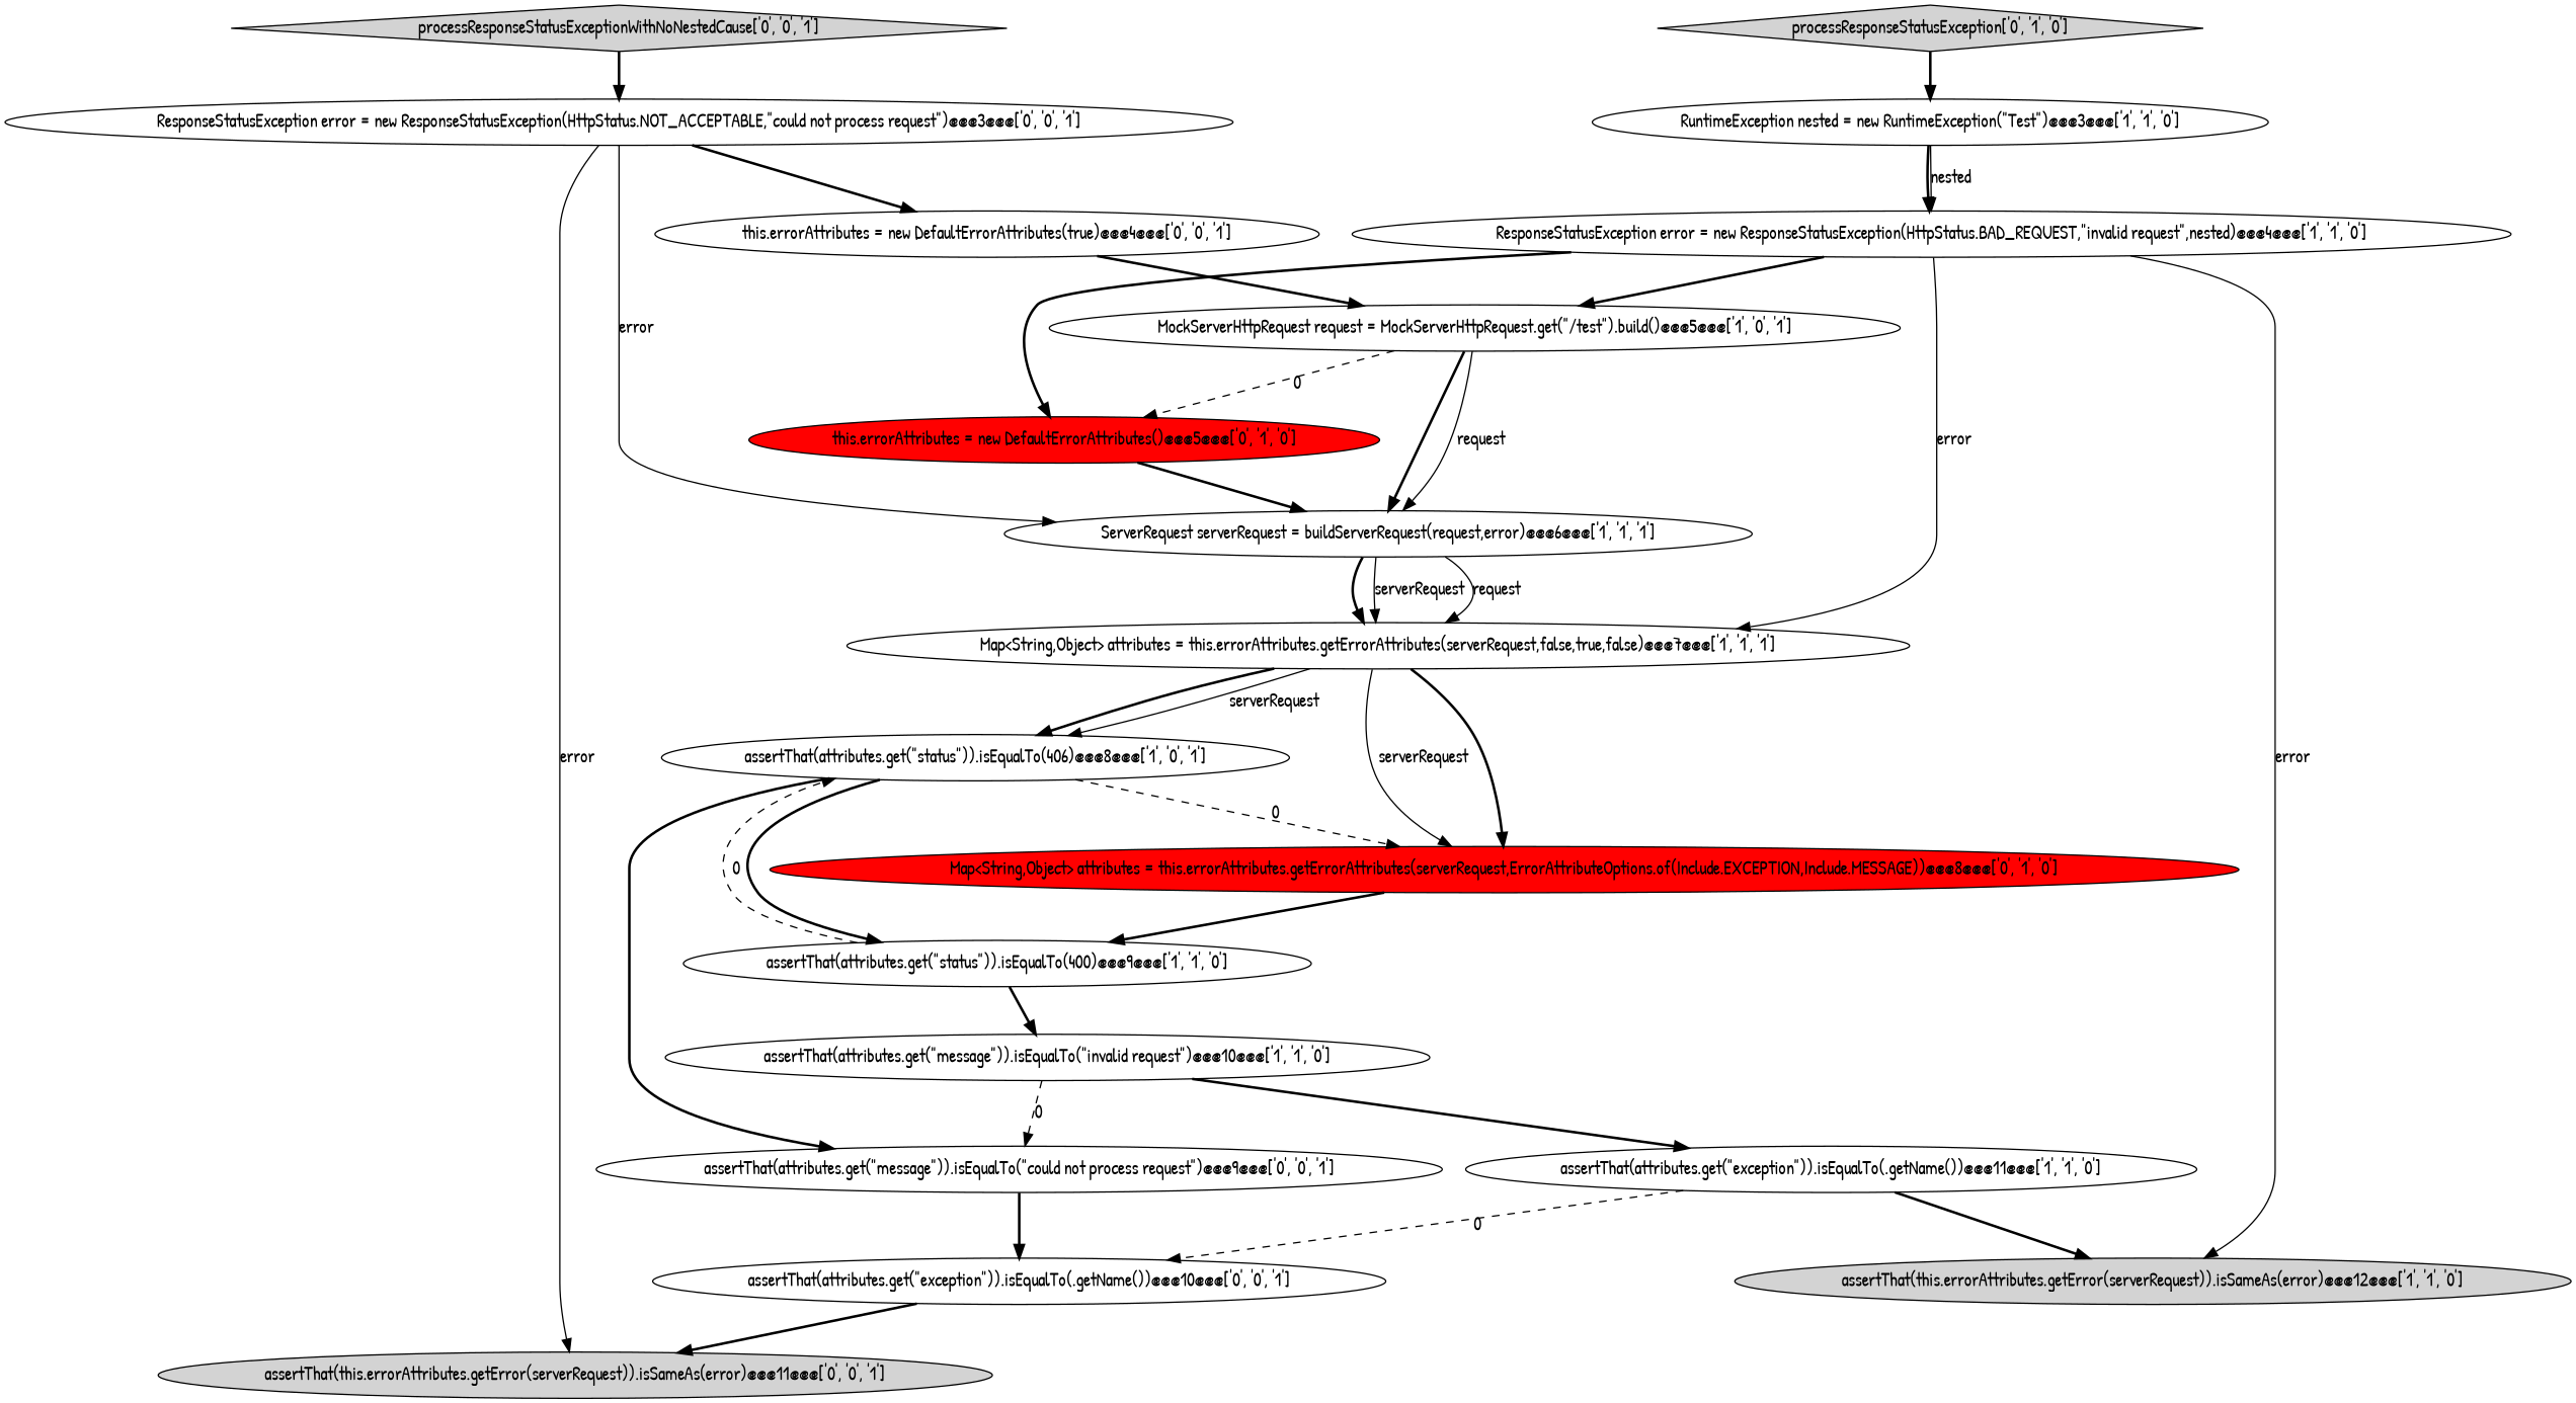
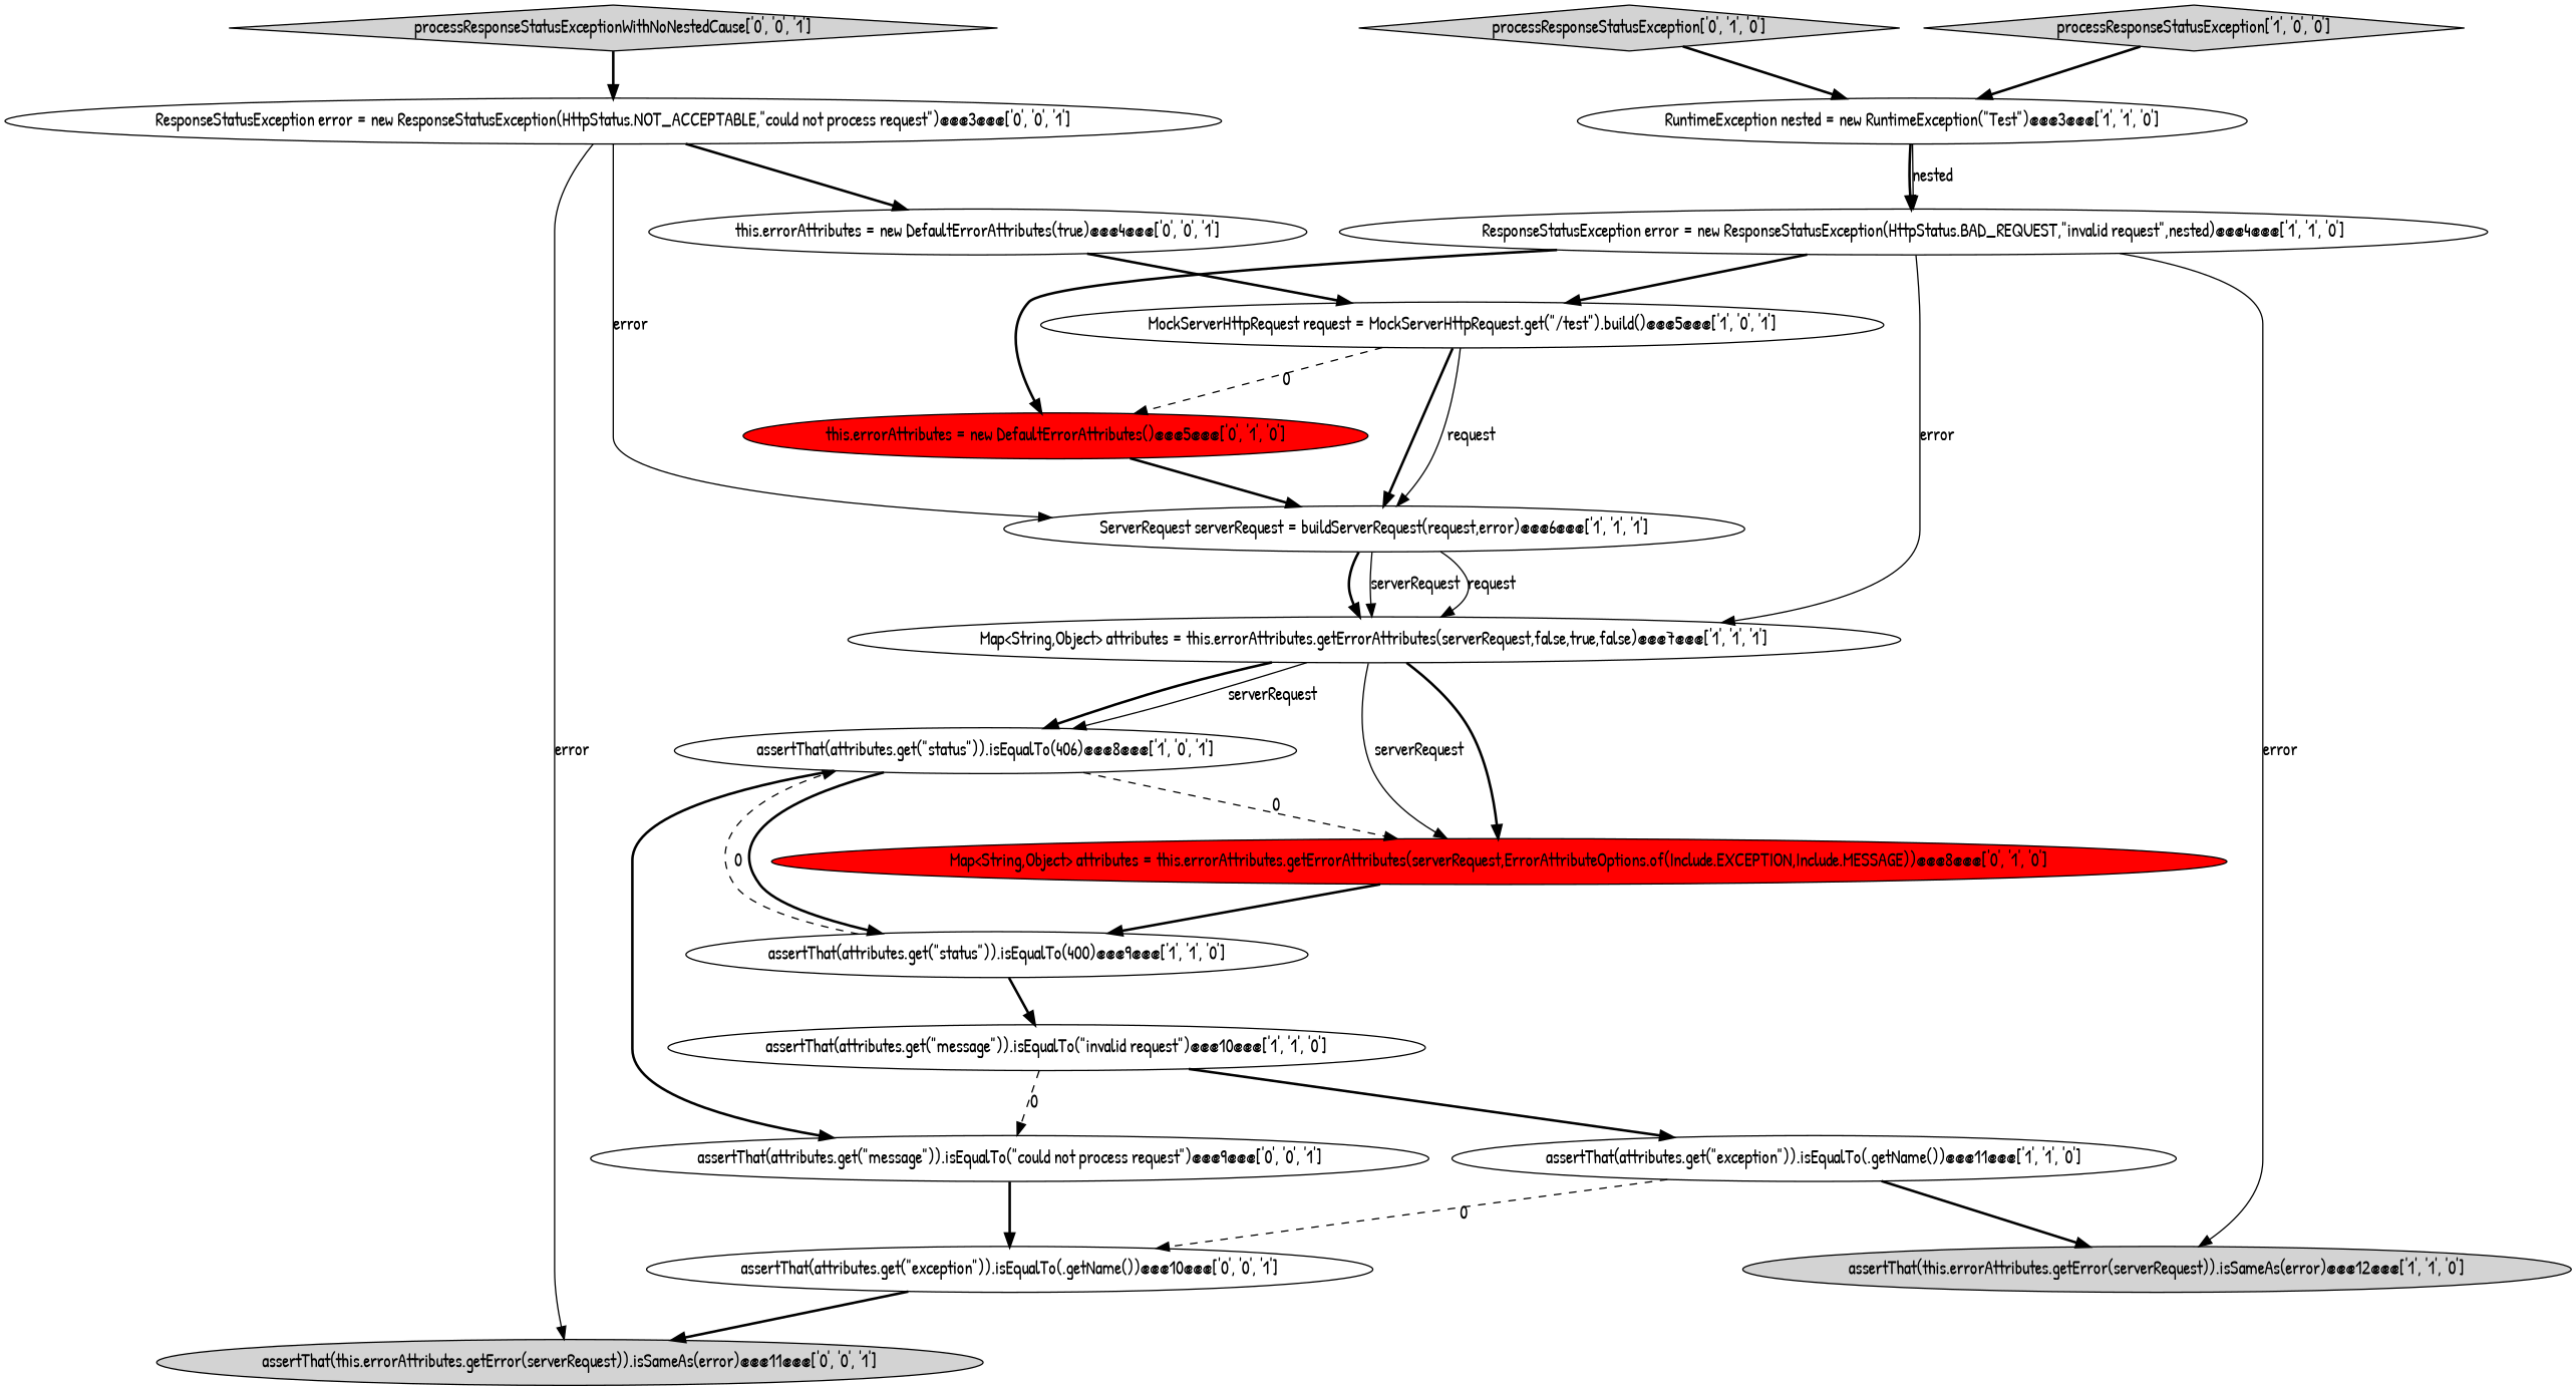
  digraph {
    fontname="Patrick Hand"
    node [fillcolor=white shape=ellipse style=filled fontname="Patrick Hand"]
    edge [style=bold fontname="Patrick Hand"]
    n1 [label="ResponseStatusException error = new ResponseStatusException(HttpStatus.NOT_ACCEPTABLE,\"could not process request\")@@@3@@@['0', '0', '1']"]
    n2 [fillcolor=lightgray label="assertThat(this.errorAttributes.getError(serverRequest)).isSameAs(error)@@@11@@@['0', '0', '1']"]
    n3 [label="this.errorAttributes = new DefaultErrorAttributes(true)@@@4@@@['0', '0', '1']"]
    n4 [label="ServerRequest serverRequest = buildServerRequest(request,error)@@@6@@@['1', '1', '1']"]
    n5 [label="assertThat(attributes.get(\"exception\")).isEqualTo(.getName())@@@11@@@['1', '1', '0']"]
    n6 [label="assertThat(attributes.get(\"exception\")).isEqualTo(.getName())@@@10@@@['0', '0', '1']"]
    n7 [fillcolor=lightgray label="assertThat(this.errorAttributes.getError(serverRequest)).isSameAs(error)@@@12@@@['1', '1', '0']"]
    n8 [fillcolor=lightgray label="processResponseStatusExceptionWithNoNestedCause['0', '0', '1']" shape=diamond]
    n9 [fillcolor=red label="this.errorAttributes = new DefaultErrorAttributes()@@@5@@@['0', '1', '0']"]
    n10 [label="MockServerHttpRequest request = MockServerHttpRequest.get(\"/test\").build()@@@5@@@['1', '0', '1']"]
    n11 [label="Map<String,Object> attributes = this.errorAttributes.getErrorAttributes(serverRequest,false,true,false)@@@7@@@['1', '1', '1']"]
    n12 [label="assertThat(attributes.get(\"status\")).isEqualTo(406)@@@8@@@['1', '0', '1']"]
    n13 [fillcolor=red label="Map<String,Object> attributes = this.errorAttributes.getErrorAttributes(serverRequest,ErrorAttributeOptions.of(Include.EXCEPTION,Include.MESSAGE))@@@8@@@['0', '1', '0']"]
    n14 [label="RuntimeException nested = new RuntimeException(\"Test\")@@@3@@@['1', '1', '0']"]
    n15 [label="ResponseStatusException error = new ResponseStatusException(HttpStatus.BAD_REQUEST,\"invalid request\",nested)@@@4@@@['1', '1', '0']"]
    n16 [label="assertThat(attributes.get(\"status\")).isEqualTo(400)@@@9@@@['1', '1', '0']"]
    n17 [label="assertThat(attributes.get(\"message\")).isEqualTo(\"invalid request\")@@@10@@@['1', '1', '0']"]
    n18 [label="assertThat(attributes.get(\"message\")).isEqualTo(\"could not process request\")@@@9@@@['0', '0', '1']"]
    n19 [fillcolor=lightgray label="processResponseStatusException['0', '1', '0']" shape=diamond]
+   n20 [fillcolor=lightgray label="processResponseStatusException['1', '0', '0']" shape=diamond]
    n1 -> n2 [label=error style=solid]
    n1 -> n3
    n1 -> n4 [label=error style=solid]
    n3 -> n10
    n4 -> n11 [label=request style=solid]
    n4 -> n11
    n4 -> n11 [label=serverRequest style=solid]
    n5 -> n6 [label=0 style=dashed]
    n5 -> n7
    n6 -> n2
    n8 -> n1
    n9 -> n4
    n10 -> n4
    n10 -> n4 [label=request style=solid]
    n10 -> n9 [label=0 style=dashed]
    n11 -> n12
    n11 -> n12 [label=serverRequest style=solid]
    n11 -> n13
    n11 -> n13 [label=serverRequest style=solid]
    n12 -> n13 [label=0 style=dashed]
    n12 -> n16
    n12 -> n18
    n13 -> n16
    n14 -> n15
    n14 -> n15 [label=nested style=solid]
    n15 -> n7 [label=error style=solid]
    n15 -> n9
    n15 -> n10
    n15 -> n11 [label=error style=solid]
    n16 -> n12 [label=0 style=dashed]
    n16 -> n17
    n17 -> n5
    n17 -> n18 [label=0 style=dashed]
    n18 -> n6
    n19 -> n14
+   n20 -> n14
  }
